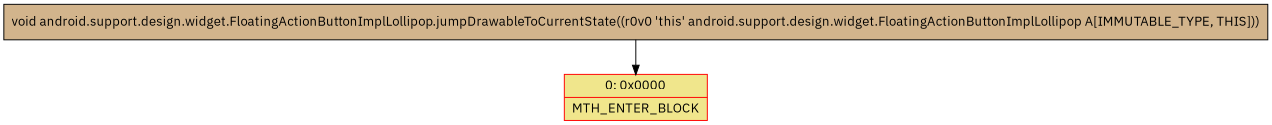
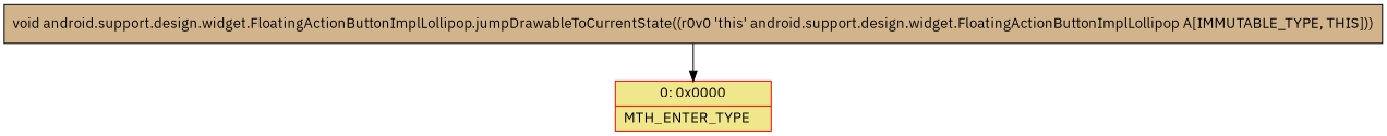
  digraph {
    fontname="IBM Plex Sans"
    node [shape=record style=filled fontname="IBM Plex Sans"]
-   n1 [color=red label="{0\:\ 0x0000|MTH_ENTER_BLOCK\l}" fillcolor=khaki]
+   n1 [color=red label="{0\:\ 0x0000|MTH_ENTER_TYPE\l}" fillcolor=khaki]
    n2 [label="{void android.support.design.widget.FloatingActionButtonImplLollipop.jumpDrawableToCurrentState((r0v0 'this' android.support.design.widget.FloatingActionButtonImplLollipop A[IMMUTABLE_TYPE, THIS])) }" fillcolor=tan]
    subgraph cluster_1 {
      label="R(0)"
    }
    n2 -> n1 [fontname="IBM Plex Sans"]
  }
